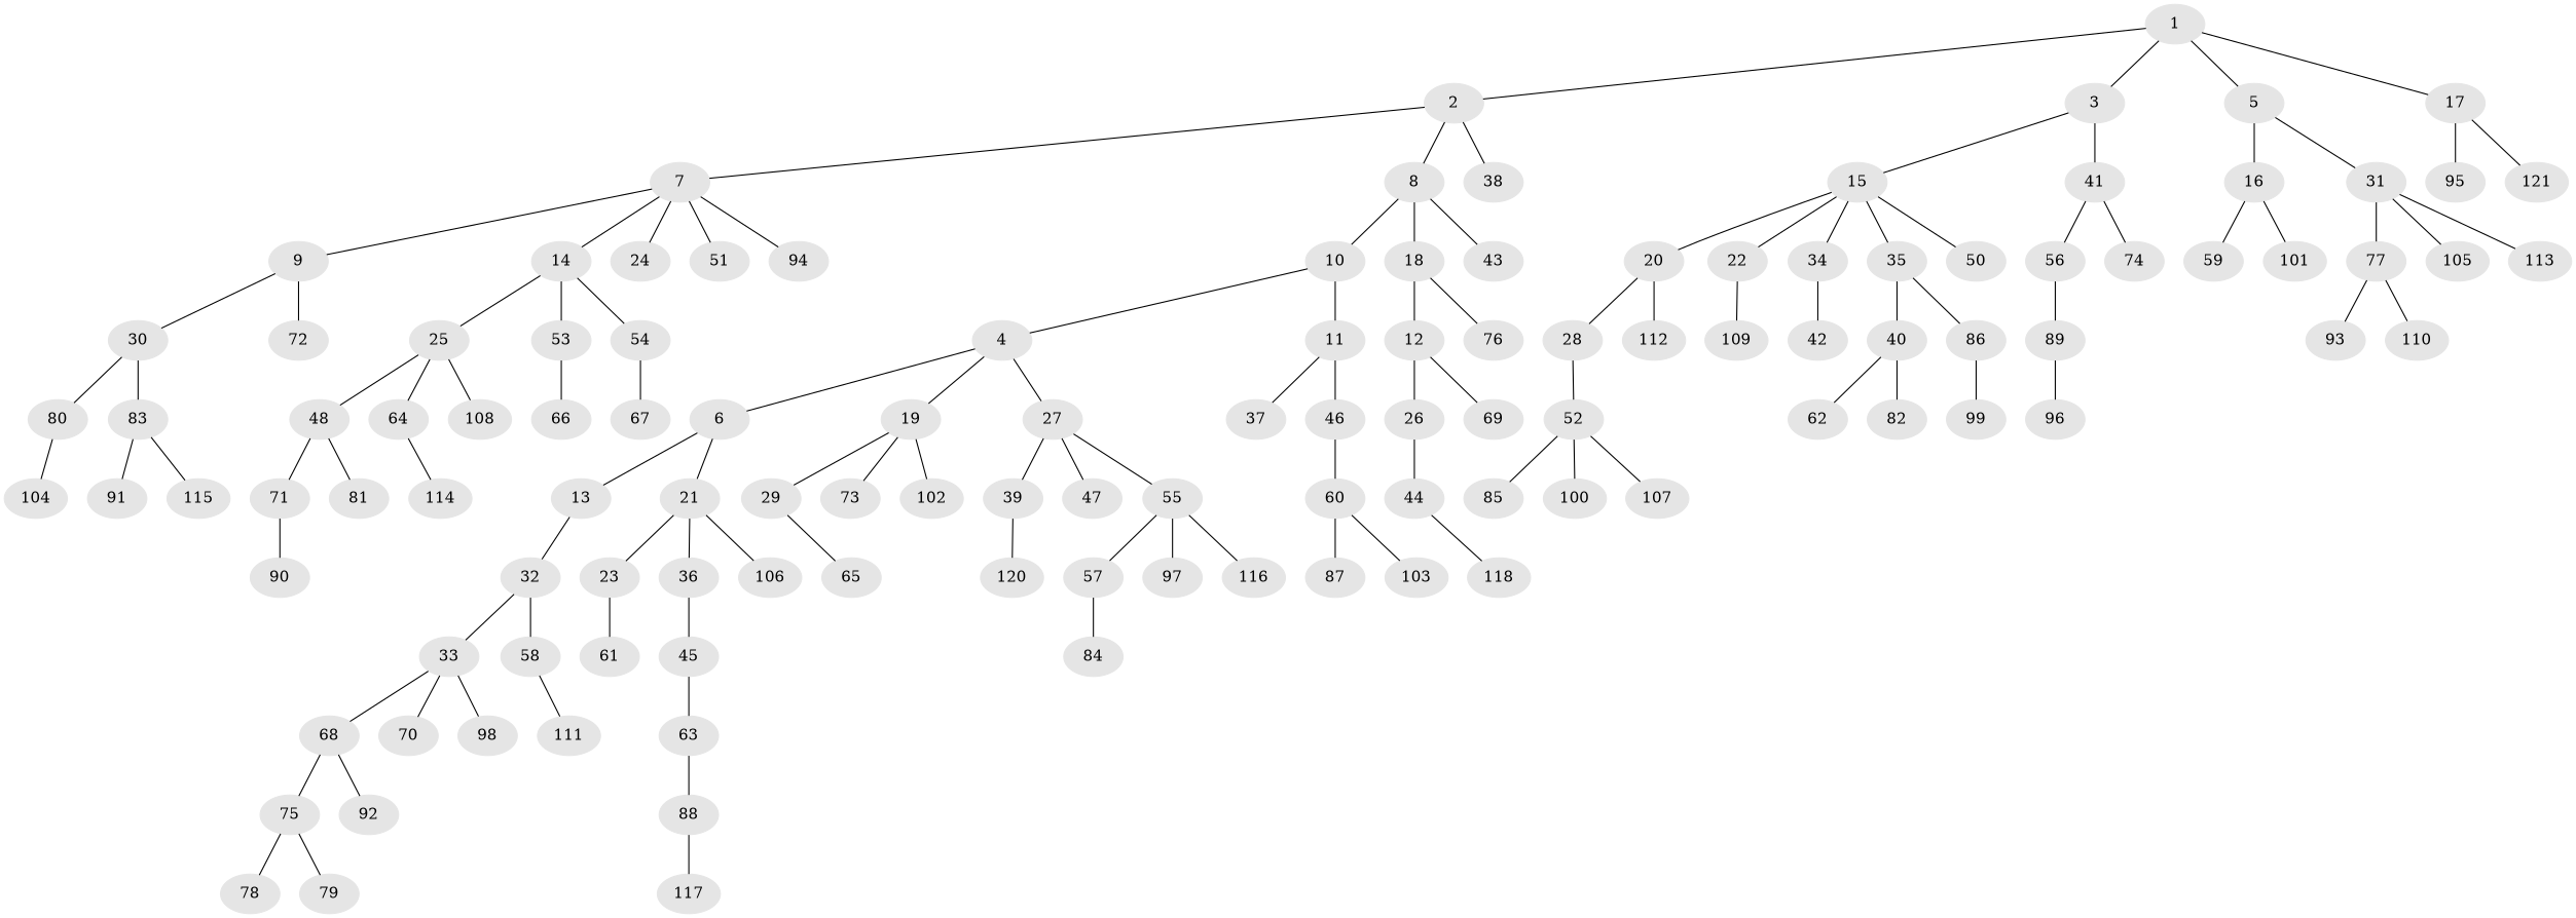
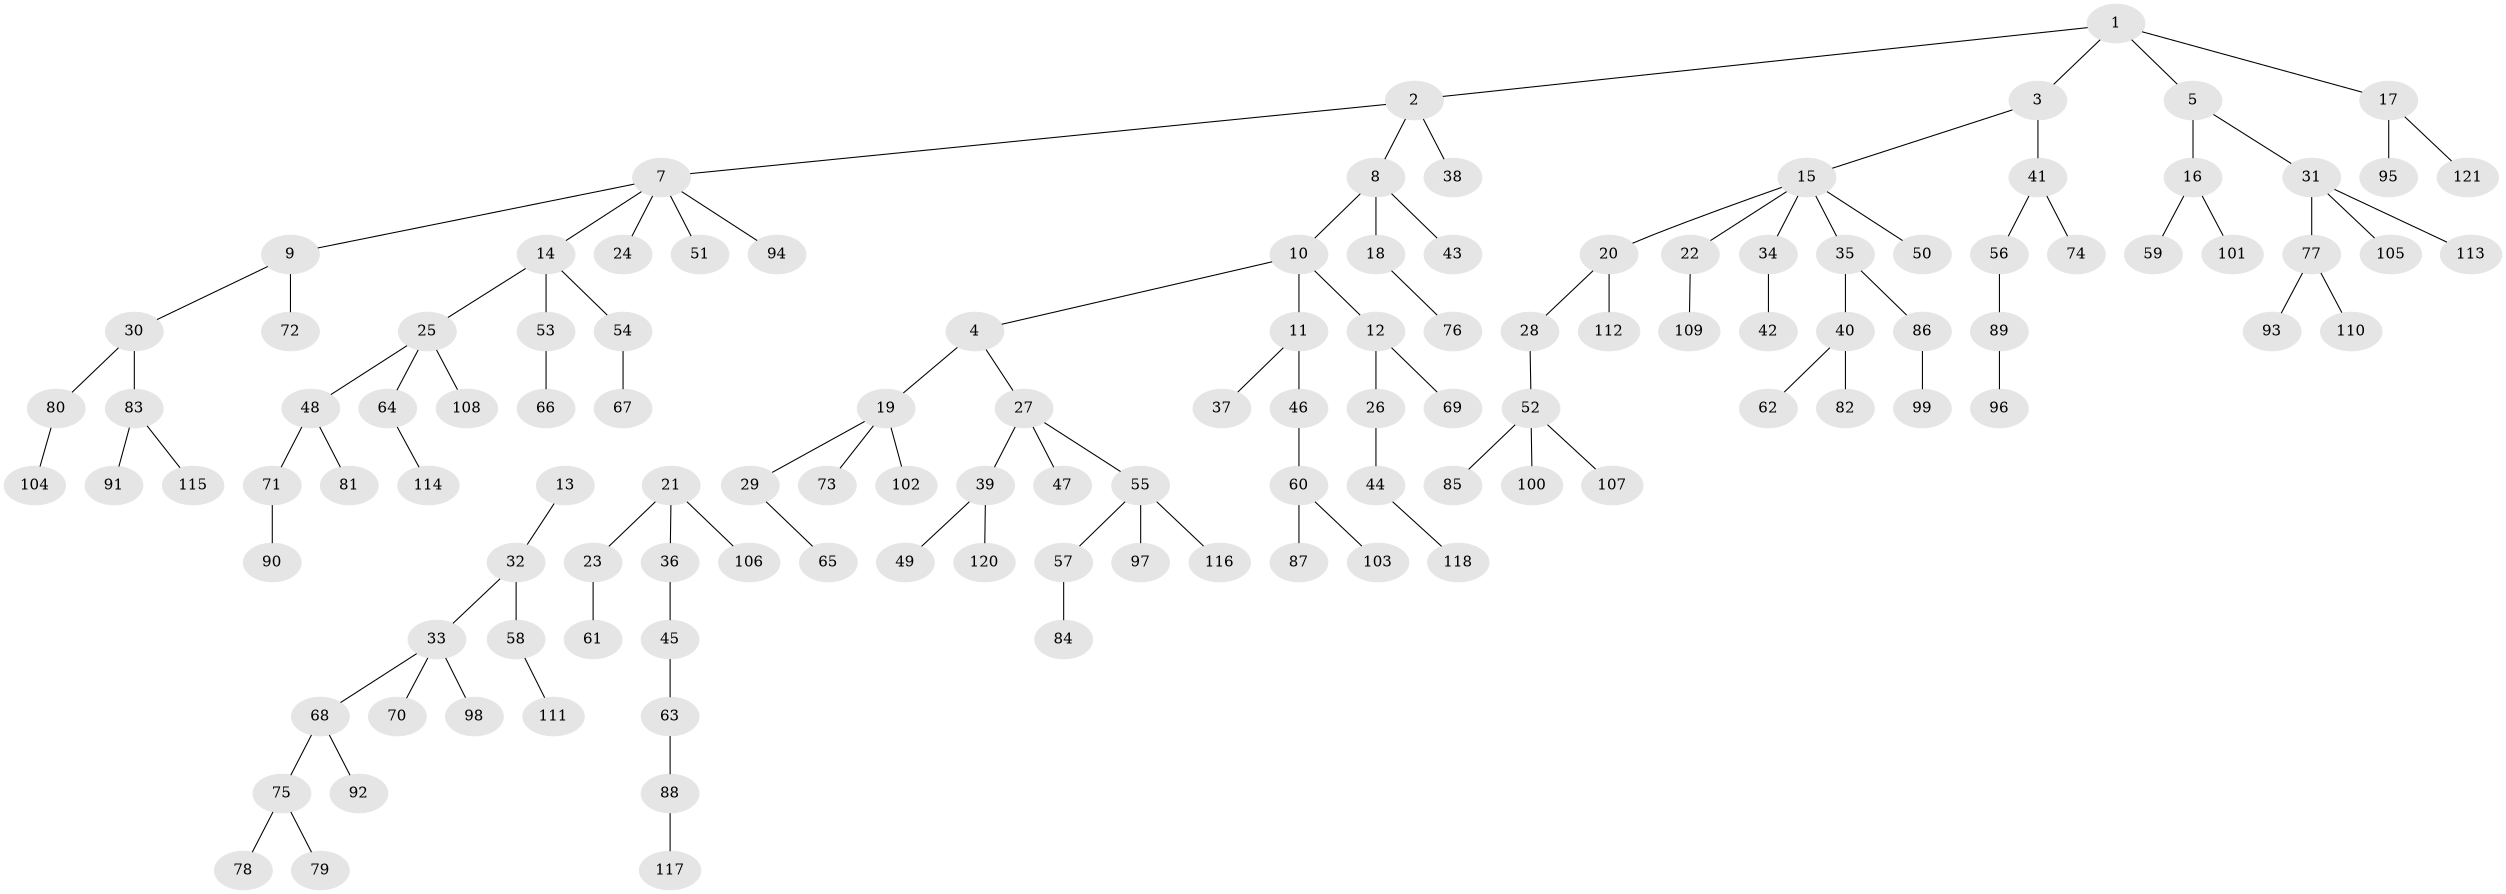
  graph {
    node [color=gray90 style=filled]
    1
    2
    3
    5
    17
    7
    8
    38
    15
    41
    16
    31
    95
    121
    4
-   6
    19
    27
    9
    14
    24
    51
    94
    10
    18
    43
    20
    22
    34
    35
    50
    56
    74
    13
    21
    29
    73
    102
    39
    47
    55
    59
    101
    77
    105
    113
    32
    23
    36
    106
    30
    72
    25
    53
    54
    11
    12
    76
    80
    83
    37
    46
    26
    69
    60
    44
    33
    58
    48
    64
    108
    66
    67
    28
    112
    109
    42
    40
    86
    65
    52
    61
    45
    71
    81
    114
    118
+   49
    120
    57
    97
    116
    85
    100
    107
    104
    91
    115
    93
    110
    68
    70
    98
    111
    75
    92
    62
    82
    99
    63
    89
    88
    87
    103
    90
    84
    96
    117
    78
    79
    1 -- 2
    1 -- 3
    1 -- 5
    1 -- 17
    2 -- 7
    2 -- 8
    2 -- 38
    3 -- 15
    3 -- 41
    5 -- 16
    5 -- 31
    17 -- 95
    17 -- 121
    7 -- 9
    7 -- 14
    7 -- 24
    7 -- 51
    7 -- 94
    8 -- 10
    8 -- 18
    8 -- 43
    15 -- 20
    15 -- 22
    15 -- 34
    15 -- 35
    15 -- 50
    41 -- 56
    41 -- 74
    16 -- 59
    16 -- 101
    31 -- 77
    31 -- 105
    31 -- 113
-   4 -- 6
    4 -- 19
    4 -- 27
-   6 -- 13
-   6 -- 21
    19 -- 29
    19 -- 73
    19 -- 102
    27 -- 39
    27 -- 47
    27 -- 55
    9 -- 30
    9 -- 72
    14 -- 25
    14 -- 53
    14 -- 54
    10 -- 4
    10 -- 11
-   18 -- 12
+   10 -- 12
    18 -- 76
    20 -- 28
    20 -- 112
    22 -- 109
    34 -- 42
    35 -- 40
    35 -- 86
    56 -- 89
    13 -- 32
    21 -- 23
    21 -- 36
    21 -- 106
    29 -- 65
+   39 -- 49
    39 -- 120
    55 -- 57
    55 -- 97
    55 -- 116
    77 -- 93
    77 -- 110
    32 -- 33
    32 -- 58
    23 -- 61
    36 -- 45
    30 -- 80
    30 -- 83
    25 -- 48
    25 -- 64
    25 -- 108
    53 -- 66
    54 -- 67
    11 -- 37
    11 -- 46
    12 -- 26
    12 -- 69
    80 -- 104
    83 -- 91
    83 -- 115
    46 -- 60
    26 -- 44
    60 -- 87
    60 -- 103
    44 -- 118
    33 -- 68
    33 -- 70
    33 -- 98
    58 -- 111
    48 -- 71
    48 -- 81
    64 -- 114
    28 -- 52
    40 -- 62
    40 -- 82
    86 -- 99
    52 -- 85
    52 -- 100
    52 -- 107
    45 -- 63
    71 -- 90
    57 -- 84
    68 -- 75
    68 -- 92
    75 -- 78
    75 -- 79
    63 -- 88
    89 -- 96
    88 -- 117
  }
